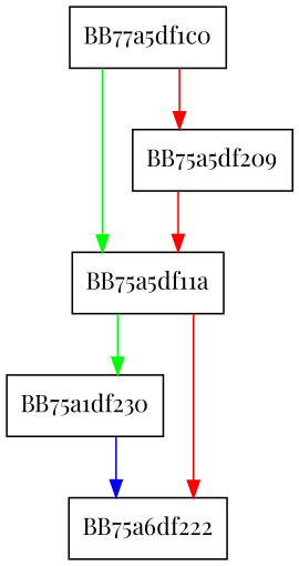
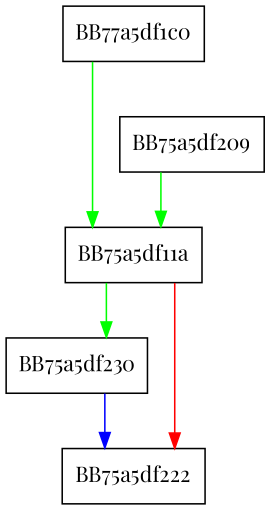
  digraph {
    fontname="Playfair Display"
    splines=ortho
    node [fontname="Playfair Display" shape=box]
    edge [color=red fontname="Playfair Display"]
    n1 [label=BB77a5df1c0]
    n2 [label=BB75a5df11a]
    BB75a5df209
-   BB75a5df230 [label=BB75a1df230]
-   BB75a5df222 [label=BB75a6df222]
+   BB75a5df230
+   BB75a5df222
    n1 -> n2 [color=green]
-   n1 -> BB75a5df209
    n2 -> BB75a5df230 [color=green]
    n2 -> BB75a5df222
-   BB75a5df209 -> n2
+   BB75a5df209 -> n2 [color=green]
    BB75a5df230 -> BB75a5df222 [color=blue]
  }
